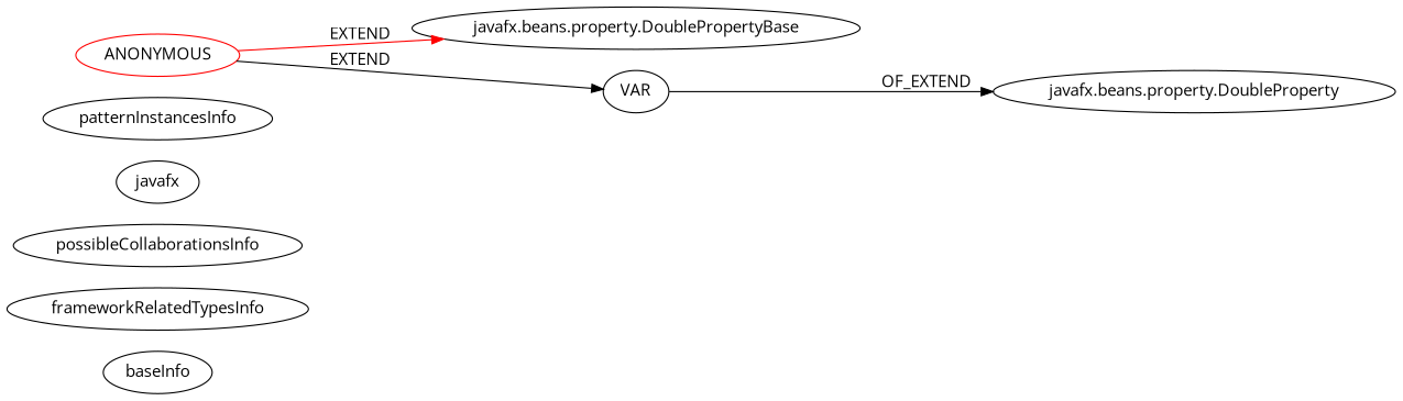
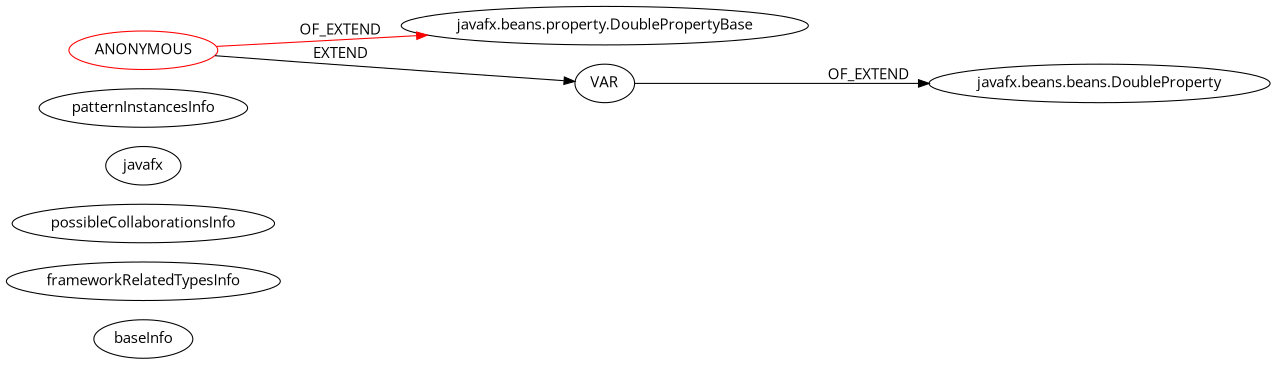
  digraph {
    fontname="Open Sans"
    rankdir=LR
    node [fontname="Open Sans"]
    edge [fontname="Open Sans"]
    baseInfo [category=pattern graphId=4362 isAnonymous=true possibleRelation=false]
    frameworkRelatedTypesInfo [0="javafx.beans.property.DoublePropertyBase"]
    possibleCollaborationsInfo
    n4 [frequency=2.0 label=javafx patternRootClient=0]
    patternInstancesInfo [0="abuczko-JFXDockManager~/abuczko-JFXDockManager/JFXDockManager-master/JFXDockManager/src/controller/DockPanel.java~javafx.beans.property.DoubleProperty prefHeightProperty()~1683" 1="abuczko-JFXDockManager~/abuczko-JFXDockManager/JFXDockManager-master/JFXDockManager/src/controller/DockPanel.java~javafx.beans.property.DoubleProperty prefWidthProperty()~1682"]
    n6 [isFrameworkType=false label="javafx.beans.property.DoublePropertyBase" vertexType=FRAMEWORK_CLASS_TYPE]
    n7 [color=red isFrameworkType=false label=ANONYMOUS vertexType=ROOT_ANONYMOUS_DECLARATION]
    n8 [isFrameworkType=false label=VAR vertexType=OUTSIDE_VARIABLE_EXPRESION]
-   n9 [isFrameworkType=false label="javafx.beans.property.DoubleProperty" vertexType=FRAMEWORK_CLASS_TYPE]
-   n7 -> n6 [color=red label=EXTEND]
+   n9 [isFrameworkType=false label="javafx.beans.beans.DoubleProperty" vertexType=FRAMEWORK_CLASS_TYPE]
+   n7 -> n6 [color=red label=OF_EXTEND]
    n7 -> n8 [label=EXTEND]
    n8 -> n9 [label=OF_EXTEND]
  }
